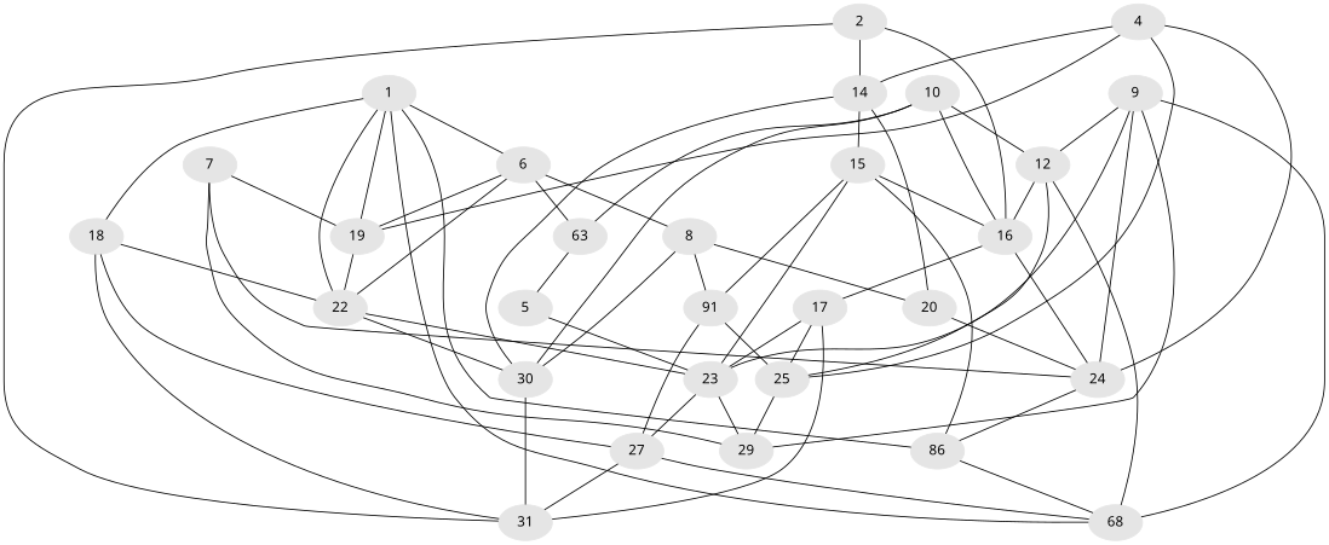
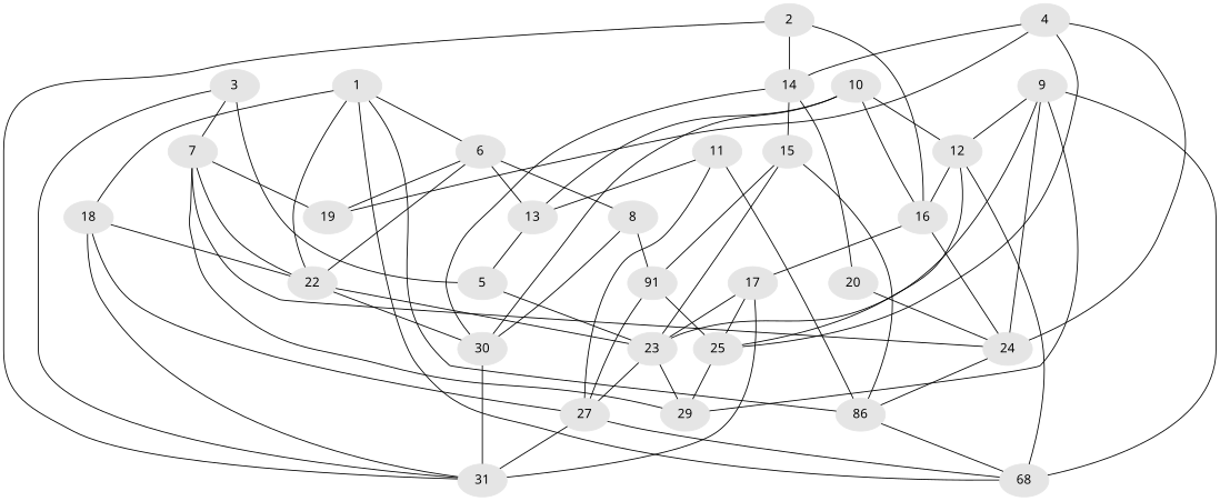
  graph {
    fontname="Noto Sans"
    node [color=gray90 fontname="Noto Sans" style=filled]
    edge [fontname="Noto Sans" weight=1.0]
    1
    6
    18
    19
    22
    n6 [label=86]
    n7 [label=68]
    8
-   13 [label=63]
+   13
    31
    27
    30
    23
    2
    14
    16
    20
    15
    24
    17
+   3
    5
    7
    29
+   11
    4
    25
    n28 [label=91]
    9
    12
    10
    1 -- 6
    1 -- 18
-   1 -- 19
    1 -- 22
    1 -- n6
    1 -- n7
    6 -- 19
    6 -- 22
    6 -- 8
    6 -- 13 [weight=2.0]
    18 -- 22
    18 -- 31
    18 -- 27
-   19 -- 22
+   7 -- 22
    22 -- 30
    22 -- 23
    n6 -- n7
    8 -- 30 [weight=2.0]
-   8 -- 20
    8 -- n28
    13 -- 5 [weight=2.0]
    27 -- n7
    27 -- 31
    30 -- 31 [weight=2.0]
    23 -- 27
    23 -- 29
    2 -- 31
    2 -- 14 [weight=2.0]
    2 -- 16
    14 -- 30
    14 -- 20
    14 -- 15
    16 -- 24
    16 -- 17
    20 -- 24
    15 -- n6
    15 -- 23
-   15 -- 16
    15 -- n28
    24 -- n6
    17 -- 31
    17 -- 23
    17 -- 25
+   3 -- 31
+   3 -- 5 [weight=2.0]
+   3 -- 7
    5 -- 23 [weight=2.0]
    7 -- 19
    7 -- 24
    7 -- 29
+   11 -- n6 [weight=2.0]
+   11 -- 13
+   11 -- 27
    4 -- 19
    4 -- 14
    4 -- 24
    4 -- 25
    25 -- 29
    n28 -- 27
    n28 -- 25 [weight=3.0]
    9 -- n7
    9 -- 23
    9 -- 24 [weight=2.0]
    9 -- 29
    9 -- 12
    12 -- n7 [weight=2.0]
    12 -- 16
    12 -- 25
    10 -- 13
    10 -- 30
    10 -- 16
    10 -- 12
  }
